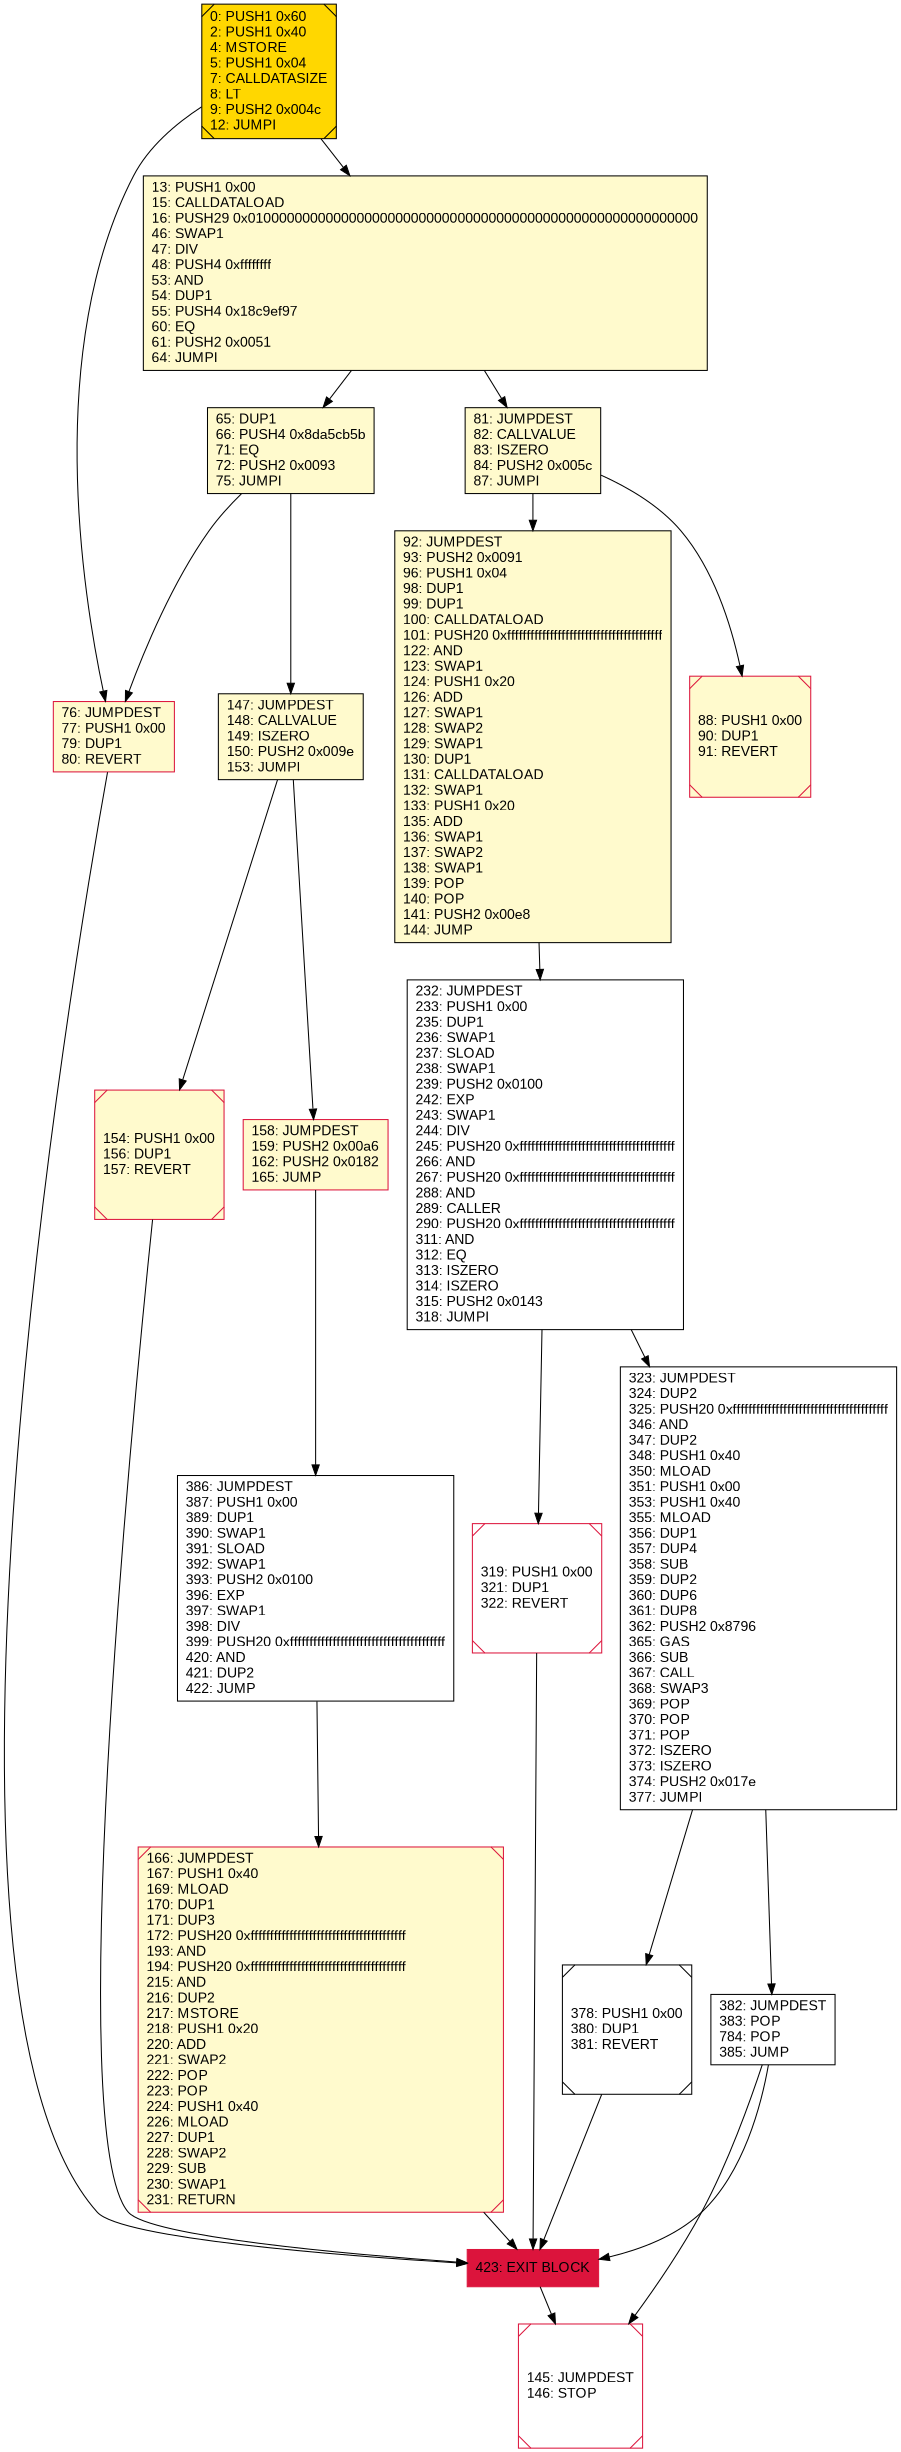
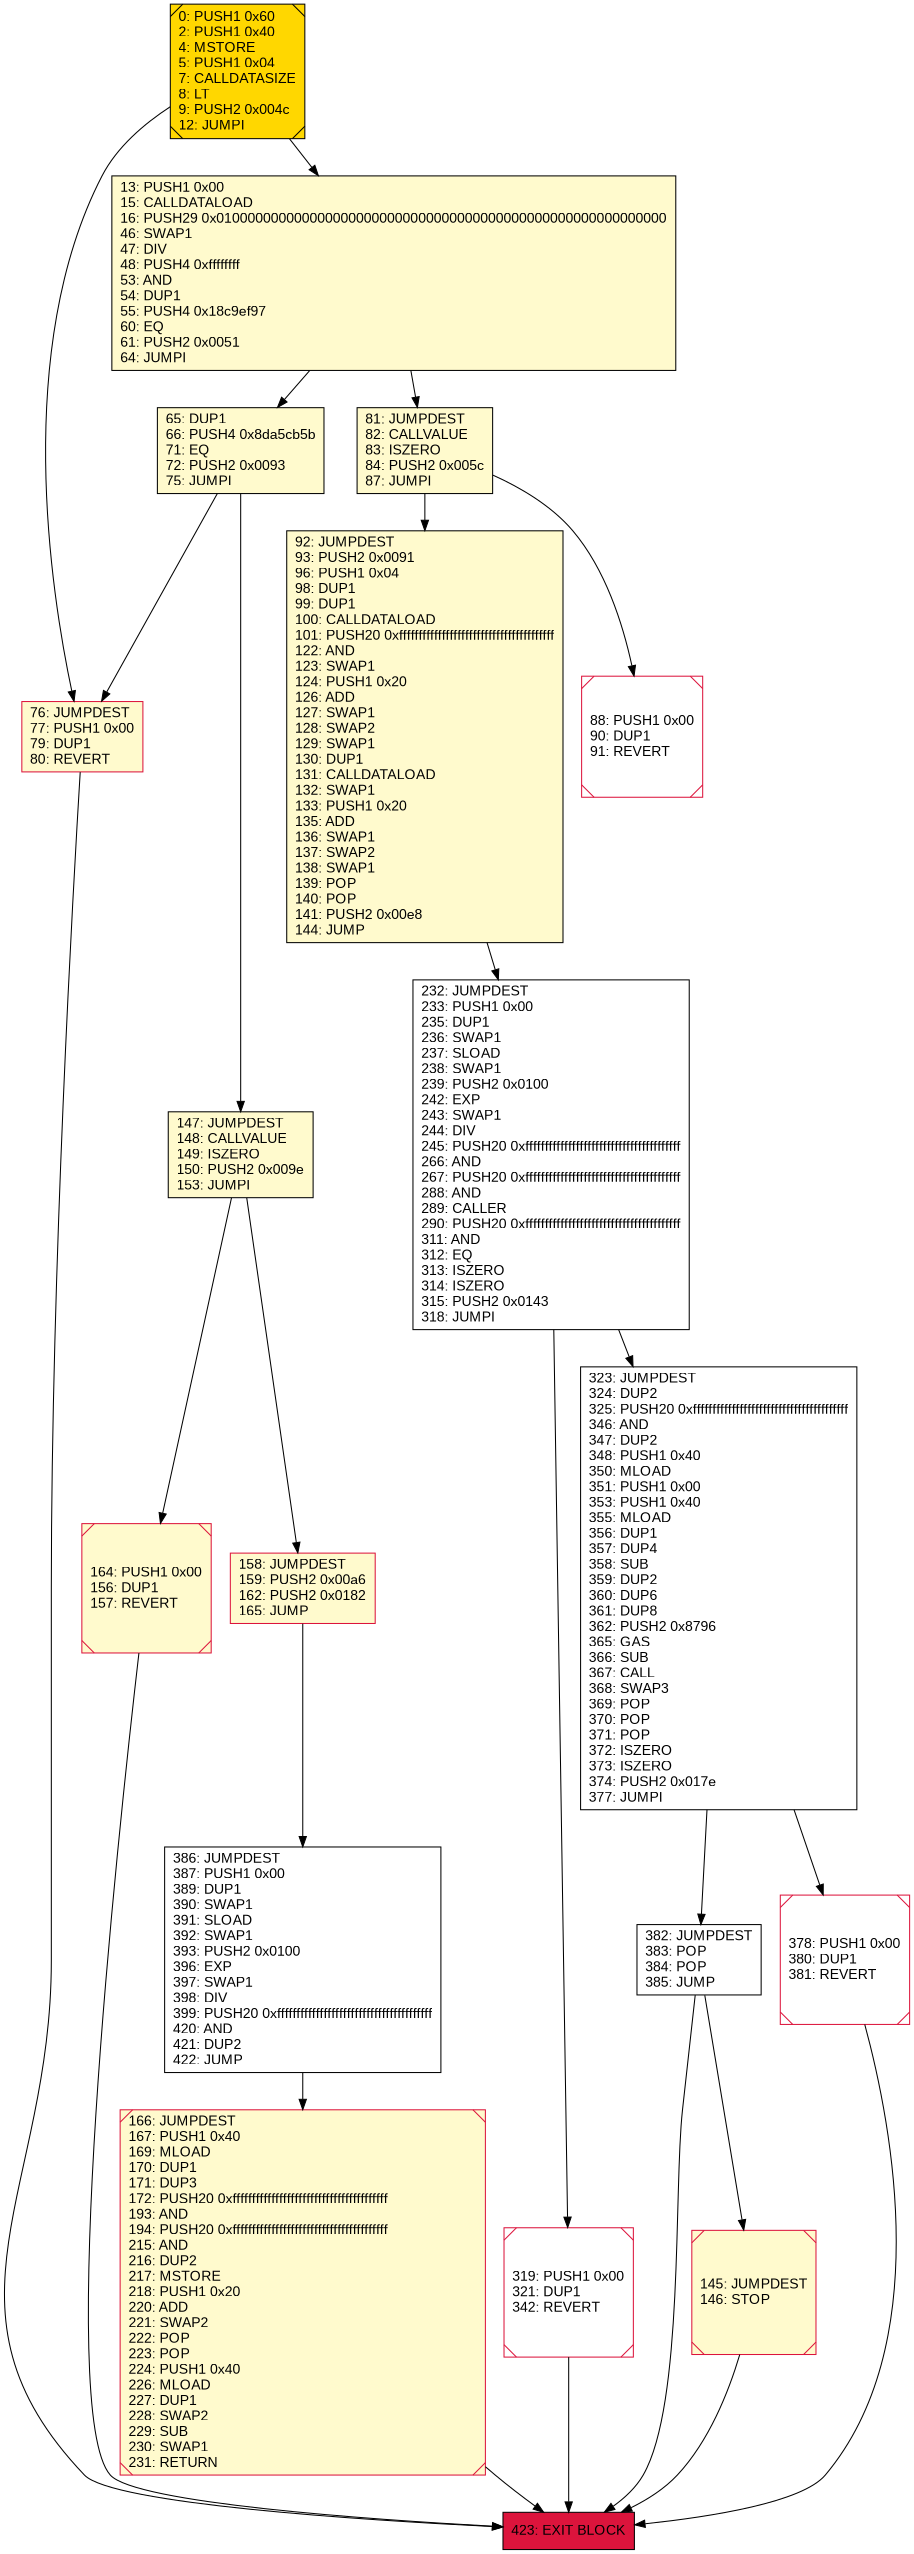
  digraph {
    rankdir=UD
    node [color=black fillcolor=lemonchiffon fontcolor=black fontname=arial shape=box style=filled]
    n1 [color=crimson label="158: JUMPDEST\l159: PUSH2 0x00a6\l162: PUSH2 0x0182\l165: JUMP\l"]
    n2 [fillcolor=white label="386: JUMPDEST\l387: PUSH1 0x00\l389: DUP1\l390: SWAP1\l391: SLOAD\l392: SWAP1\l393: PUSH2 0x0100\l396: EXP\l397: SWAP1\l398: DIV\l399: PUSH20 0xffffffffffffffffffffffffffffffffffffffff\l420: AND\l421: DUP2\l422: JUMP\l"]
    n3 [color=crimson label="166: JUMPDEST\l167: PUSH1 0x40\l169: MLOAD\l170: DUP1\l171: DUP3\l172: PUSH20 0xffffffffffffffffffffffffffffffffffffffff\l193: AND\l194: PUSH20 0xffffffffffffffffffffffffffffffffffffffff\l215: AND\l216: DUP2\l217: MSTORE\l218: PUSH1 0x20\l220: ADD\l221: SWAP2\l222: POP\l223: POP\l224: PUSH1 0x40\l226: MLOAD\l227: DUP1\l228: SWAP2\l229: SUB\l230: SWAP1\l231: RETURN\l" shape=Msquare]
-   n4 [color=crimson fillcolor=white label="145: JUMPDEST\l146: STOP\l" shape=Msquare]
-   n5 [color=crimson fillcolor=crimson label="423: EXIT BLOCK\l"]
+   n4 [color=crimson label="145: JUMPDEST\l146: STOP\l" shape=Msquare]
+   n5 [fillcolor=crimson label="423: EXIT BLOCK\l"]
    n6 [fillcolor=gold label="0: PUSH1 0x60\l2: PUSH1 0x40\l4: MSTORE\l5: PUSH1 0x04\l7: CALLDATASIZE\l8: LT\l9: PUSH2 0x004c\l12: JUMPI\l" shape=Msquare]
    n7 [color=crimson label="76: JUMPDEST\l77: PUSH1 0x00\l79: DUP1\l80: REVERT\l"]
    n8 [label="13: PUSH1 0x00\l15: CALLDATALOAD\l16: PUSH29 0x0100000000000000000000000000000000000000000000000000000000\l46: SWAP1\l47: DIV\l48: PUSH4 0xffffffff\l53: AND\l54: DUP1\l55: PUSH4 0x18c9ef97\l60: EQ\l61: PUSH2 0x0051\l64: JUMPI\l"]
    n9 [label="81: JUMPDEST\l82: CALLVALUE\l83: ISZERO\l84: PUSH2 0x005c\l87: JUMPI\l"]
    n10 [label="65: DUP1\l66: PUSH4 0x8da5cb5b\l71: EQ\l72: PUSH2 0x0093\l75: JUMPI\l"]
    n11 [label="92: JUMPDEST\l93: PUSH2 0x0091\l96: PUSH1 0x04\l98: DUP1\l99: DUP1\l100: CALLDATALOAD\l101: PUSH20 0xffffffffffffffffffffffffffffffffffffffff\l122: AND\l123: SWAP1\l124: PUSH1 0x20\l126: ADD\l127: SWAP1\l128: SWAP2\l129: SWAP1\l130: DUP1\l131: CALLDATALOAD\l132: SWAP1\l133: PUSH1 0x20\l135: ADD\l136: SWAP1\l137: SWAP2\l138: SWAP1\l139: POP\l140: POP\l141: PUSH2 0x00e8\l144: JUMP\l"]
    n12 [fillcolor=white label="232: JUMPDEST\l233: PUSH1 0x00\l235: DUP1\l236: SWAP1\l237: SLOAD\l238: SWAP1\l239: PUSH2 0x0100\l242: EXP\l243: SWAP1\l244: DIV\l245: PUSH20 0xffffffffffffffffffffffffffffffffffffffff\l266: AND\l267: PUSH20 0xffffffffffffffffffffffffffffffffffffffff\l288: AND\l289: CALLER\l290: PUSH20 0xffffffffffffffffffffffffffffffffffffffff\l311: AND\l312: EQ\l313: ISZERO\l314: ISZERO\l315: PUSH2 0x0143\l318: JUMPI\l"]
    n13 [fillcolor=white label="323: JUMPDEST\l324: DUP2\l325: PUSH20 0xffffffffffffffffffffffffffffffffffffffff\l346: AND\l347: DUP2\l348: PUSH1 0x40\l350: MLOAD\l351: PUSH1 0x00\l353: PUSH1 0x40\l355: MLOAD\l356: DUP1\l357: DUP4\l358: SUB\l359: DUP2\l360: DUP6\l361: DUP8\l362: PUSH2 0x8796\l365: GAS\l366: SUB\l367: CALL\l368: SWAP3\l369: POP\l370: POP\l371: POP\l372: ISZERO\l373: ISZERO\l374: PUSH2 0x017e\l377: JUMPI\l"]
-   n14 [color=crimson fillcolor=white label="319: PUSH1 0x00\l321: DUP1\l322: REVERT\l" shape=Msquare]
-   n15 [fillcolor=white label="382: JUMPDEST\l383: POP\l784: POP\l385: JUMP\l"]
-   n16 [fillcolor=white label="378: PUSH1 0x00\l380: DUP1\l381: REVERT\l" shape=Msquare]
-   n17 [color=crimson label="88: PUSH1 0x00\l90: DUP1\l91: REVERT\l" shape=Msquare]
+   n14 [color=crimson fillcolor=white label="319: PUSH1 0x00\l321: DUP1\l342: REVERT\l" shape=Msquare]
+   n15 [fillcolor=white label="382: JUMPDEST\l383: POP\l384: POP\l385: JUMP\l"]
+   n16 [color=crimson fillcolor=white label="378: PUSH1 0x00\l380: DUP1\l381: REVERT\l" shape=Msquare]
+   n17 [color=crimson fillcolor=white label="88: PUSH1 0x00\l90: DUP1\l91: REVERT\l" shape=Msquare]
    n18 [label="147: JUMPDEST\l148: CALLVALUE\l149: ISZERO\l150: PUSH2 0x009e\l153: JUMPI\l"]
-   n19 [color=crimson label="154: PUSH1 0x00\l156: DUP1\l157: REVERT\l" shape=Msquare]
+   n19 [color=crimson label="164: PUSH1 0x00\l156: DUP1\l157: REVERT\l" shape=Msquare]
    n1 -> n2
    n2 -> n3
    n3 -> n5
-   n5 -> n4
+   n4 -> n5
    n6 -> n7
    n6 -> n8
    n7 -> n5
    n8 -> n9
    n8 -> n10
    n9 -> n11
    n9 -> n17
    n10 -> n7
    n10 -> n18
    n11 -> n12
    n12 -> n13
    n12 -> n14
    n13 -> n15
    n13 -> n16
    n14 -> n5
    n15 -> n4
    n15 -> n5
    n16 -> n5
    n18 -> n1
    n18 -> n19
    n19 -> n5
  }
